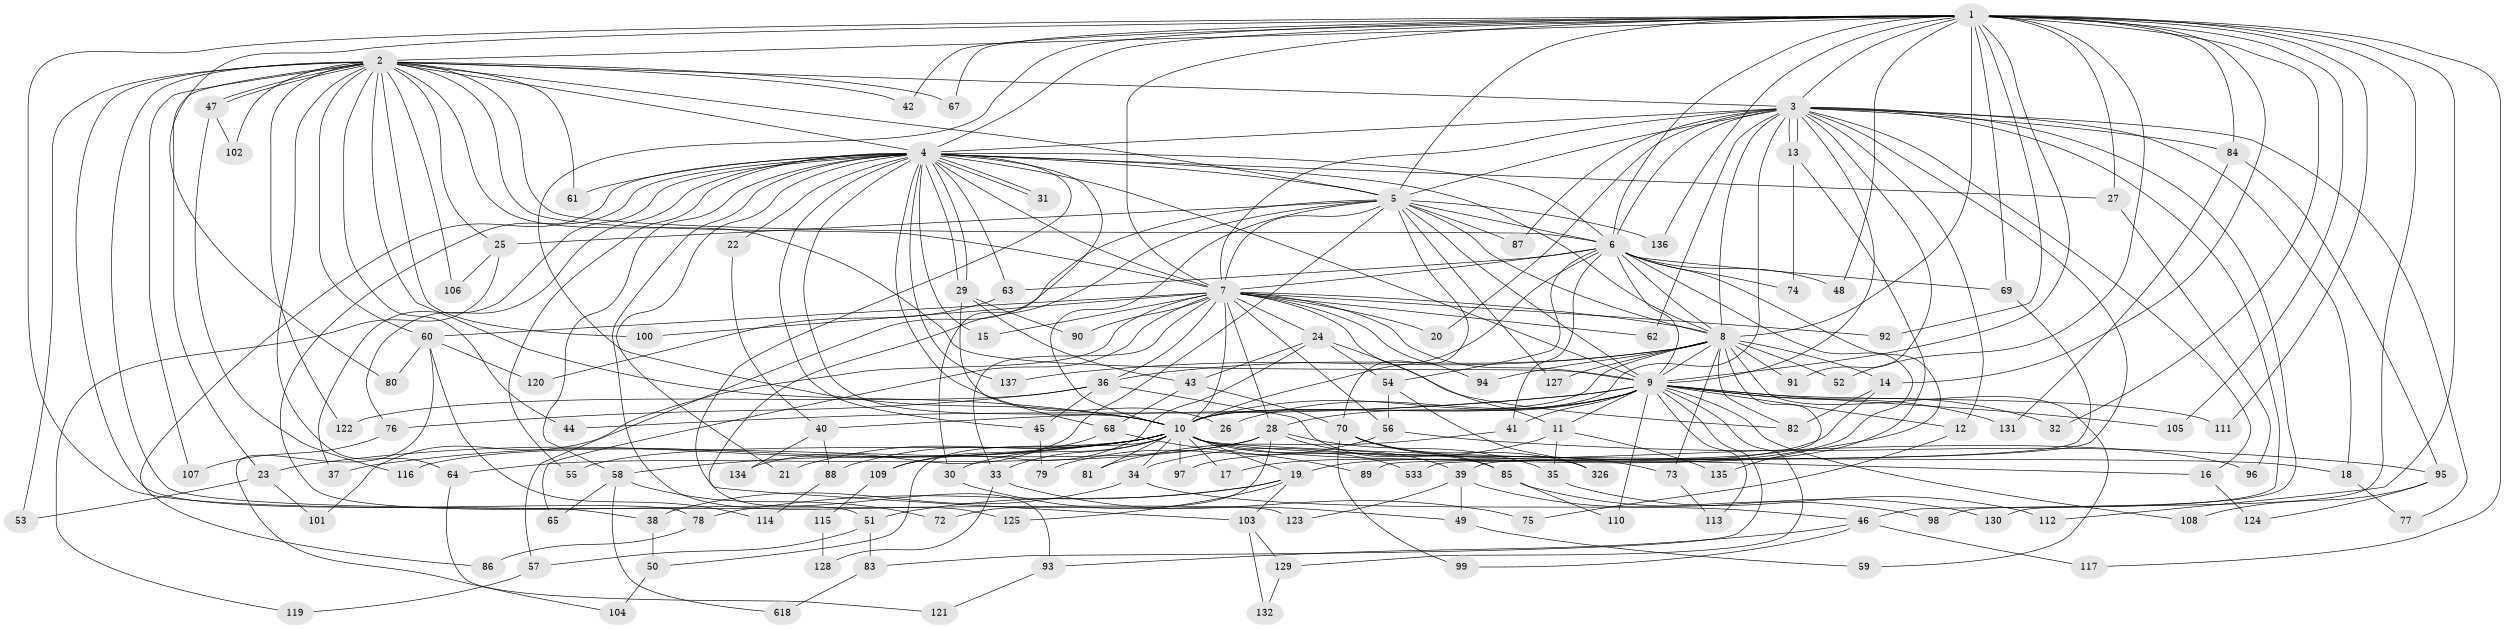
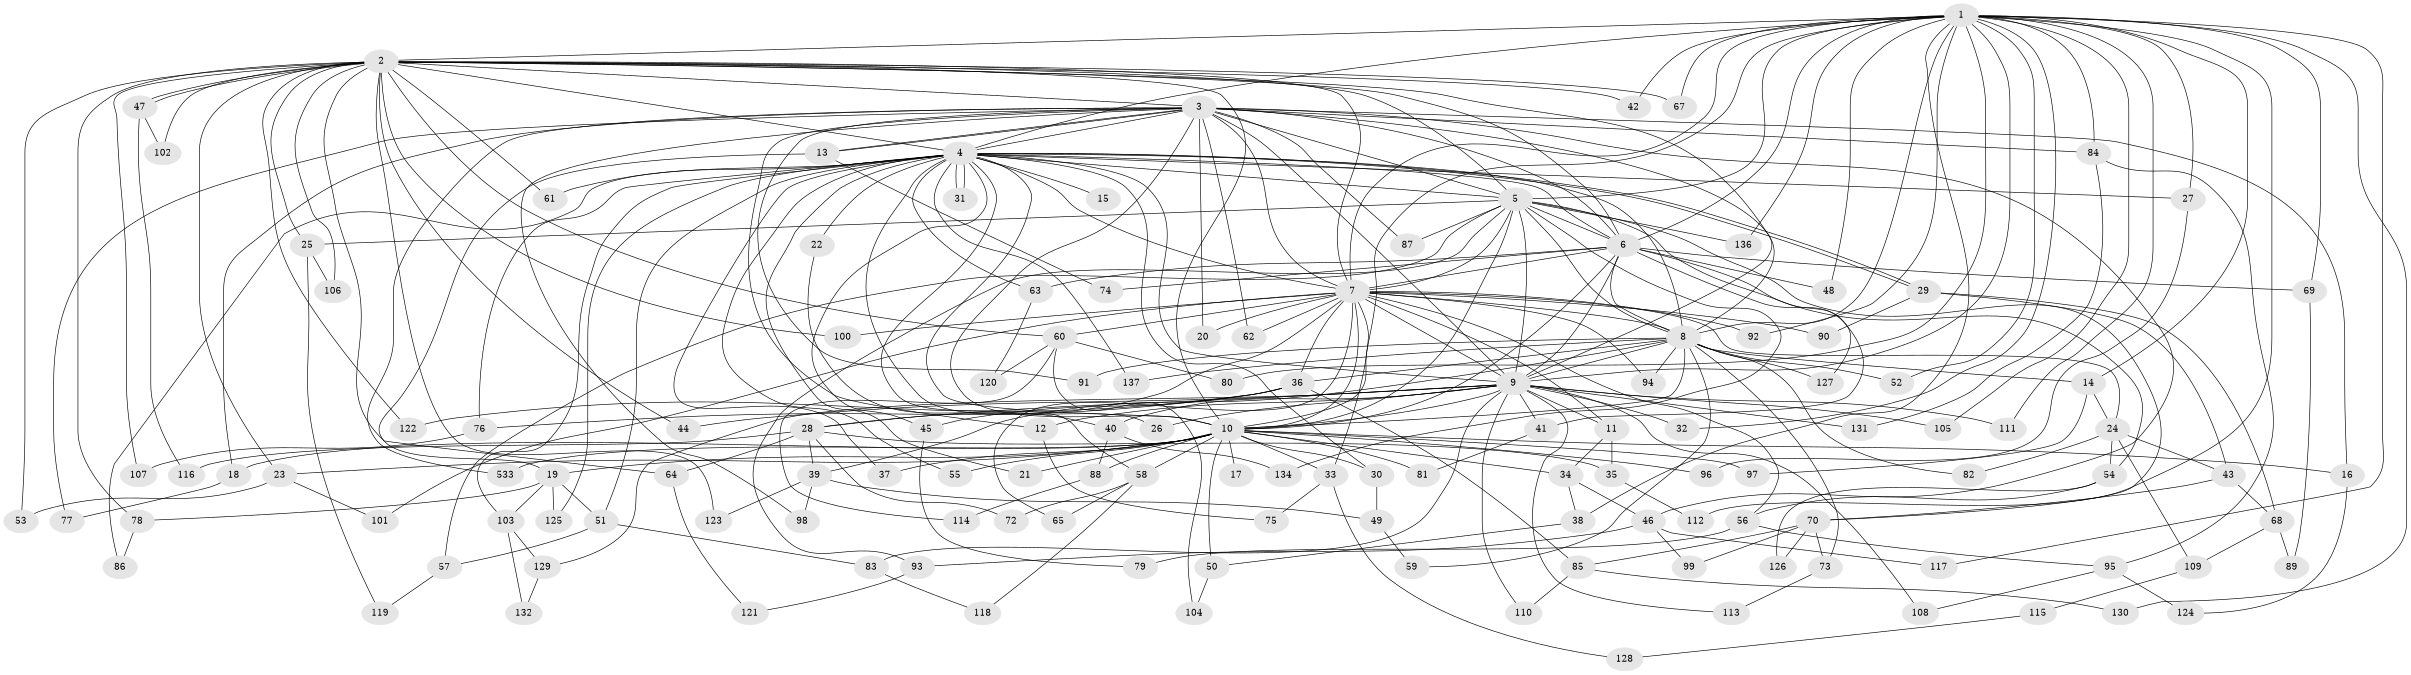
  graph {
    node [color=gray90 style=filled]
    1
    2
    3
    4
    5
    6
    7
    8
    9
    10
    14
    27
    32
    38
    42
    48
    52
    67
    69
    80
    84
    92
    105
    111
    112
    117
    130
    136
    23
    25
    44
    47
    53
    60
    61
    64
    78
    100
    102
    106
    107
    122
    123
    12
    13
    16
    18
    20
    46
    62
    77
    87
    91
    98
    n55 [label=533]
    22
    15
    21
    26
    29
    30
    31
    37
    45
    51
    55
    58
    63
    76
    86
    103
    125
    137
    57
    70
    93
    127
    134
    17
    41
    54
    74
-   135
    11
    24
    28
    33
    36
    56
    65
    90
    94
    101
    39
    59
    73
    82
    40
    83
    108
    110
    113
    129
    131
    19
    34
    50
    81
    88
    96
    97
    89
    95
    119
    116
    104
    114
    120
    121
    75
    124
    99
    43
    68
    49
    79
    72
-   118 [label=618]
+   118
    132
    85
-   126 [label=326]
+   126
    35
    109
    128
    115
    1 -- 2
-   1 -- 3
    1 -- 4
    1 -- 5
    1 -- 6
    1 -- 7
    1 -- 8
    1 -- 9
    1 -- 10
    1 -- 14
    1 -- 27
    1 -- 32
    1 -- 38
    1 -- 42
    1 -- 48
    1 -- 52
    1 -- 67
    1 -- 69
    1 -- 80
    1 -- 84
    1 -- 92
    1 -- 105
    1 -- 111
    1 -- 112
    1 -- 117
    1 -- 130
    1 -- 136
    2 -- 3
    2 -- 4
    2 -- 5
    2 -- 6
    2 -- 7
    2 -- 9
    2 -- 10
    2 -- 42
    2 -- 67
    2 -- 23
    2 -- 25
    2 -- 44
    2 -- 47
    2 -- 47
    2 -- 53
    2 -- 60
    2 -- 61
    2 -- 64
    2 -- 78
    2 -- 100
    2 -- 102
    2 -- 106
    2 -- 107
    2 -- 122
    2 -- 123
    3 -- 4
    3 -- 5
    3 -- 6
    3 -- 7
    3 -- 8
    3 -- 9
    3 -- 10
    3 -- 84
    3 -- 12
    3 -- 13
    3 -- 13
    3 -- 16
    3 -- 18
    3 -- 20
    3 -- 46
    3 -- 62
    3 -- 77
    3 -- 87
    3 -- 91
    3 -- 98
    3 -- n55
    4 -- 5
    4 -- 6
    4 -- 7
    4 -- 8
    4 -- 9
    4 -- 10
    4 -- 27
    4 -- 61
    4 -- 22
    4 -- 15
    4 -- 21
    4 -- 26
    4 -- 29
    4 -- 29
    4 -- 30
    4 -- 31
    4 -- 31
    4 -- 37
    4 -- 45
    4 -- 51
    4 -- 55
    4 -- 58
    4 -- 63
    4 -- 76
    4 -- 86
    4 -- 103
    4 -- 125
    4 -- 137
    5 -- 6
    5 -- 7
    5 -- 8
    5 -- 9
    5 -- 10
    5 -- 136
    5 -- 25
    5 -- 87
    5 -- 57
    5 -- 70
    5 -- 93
    5 -- 127
    5 -- 134
    6 -- 7
    6 -- 8
    6 -- 9
    6 -- 10
    6 -- 48
    6 -- 69
    6 -- 63
-   6 -- 17
    6 -- 41
    6 -- 54
    6 -- 74
-   6 -- 135
    7 -- 8
    7 -- 9
    7 -- 10
    7 -- 92
    7 -- 60
    7 -- 100
    7 -- 20
    7 -- 62
-   7 -- 15
    7 -- 11
    7 -- 24
    7 -- 28
    7 -- 33
    7 -- 36
    7 -- 56
    7 -- 65
    7 -- 90
    7 -- 94
    7 -- 101
    8 -- 9
    8 -- 10
    8 -- 14
    8 -- 52
    8 -- 91
    8 -- 137
    8 -- 127
    8 -- 36
    8 -- 94
    8 -- 39
    8 -- 59
    8 -- 73
    8 -- 82
    9 -- 10
    9 -- 32
    9 -- 105
    9 -- 111
    9 -- 44
    9 -- 12
    9 -- 26
    9 -- 41
    9 -- 11
    9 -- 28
    9 -- 40
    9 -- 83
    9 -- 108
    9 -- 110
    9 -- 113
    9 -- 129
    9 -- 131
    10 -- 23
    10 -- 16
    10 -- 18
    10 -- n55
    10 -- 21
    10 -- 30
    10 -- 37
    10 -- 55
    10 -- 58
    10 -- 17
    10 -- 33
    10 -- 19
    10 -- 34
    10 -- 50
    10 -- 81
    10 -- 88
    10 -- 96
    10 -- 97
-   14 -- 82
+   14 -- 24
    14 -- 97
    27 -- 96
    38 -- 50
    69 -- 89
    84 -- 131
    84 -- 95
    23 -- 53
    23 -- 101
    25 -- 106
    25 -- 119
    47 -- 102
    47 -- 116
    60 -- 80
    60 -- 104
    60 -- 114
    60 -- 120
    64 -- 121
    78 -- 86
    12 -- 75
    13 -- 74
    13 -- 19
    16 -- 124
    18 -- 77
    46 -- 117
    46 -- 93
    46 -- 99
    22 -- 40
    29 -- 90
    29 -- 43
    29 -- 68
    30 -- 49
    45 -- 79
    51 -- 57
    51 -- 83
    58 -- 65
    58 -- 72
    58 -- 118
    63 -- 120
    76 -- 107
    103 -- 129
    103 -- 132
    57 -- 119
    70 -- 73
    70 -- 99
    70 -- 85
    70 -- 126
    93 -- 121
    41 -- 81
    54 -- 56
    54 -- 126
-   11 -- 135
    11 -- 34
    11 -- 35
    24 -- 54
    24 -- 82
    24 -- 43
    24 -- 109
    28 -- 64
    28 -- 39
    28 -- 116
    28 -- 72
    28 -- 35
    33 -- 75
    33 -- 128
    36 -- 122
    36 -- 45
    36 -- 76
    36 -- 85
    56 -- 95
    56 -- 79
    39 -- 123
    39 -- 98
    39 -- 49
    73 -- 113
    40 -- 134
    40 -- 88
    83 -- 118
    129 -- 132
    19 -- 78
    19 -- 51
    19 -- 103
    19 -- 125
    34 -- 38
    34 -- 46
    50 -- 104
    88 -- 114
    95 -- 108
    95 -- 124
    43 -- 70
    43 -- 68
    68 -- 89
    68 -- 109
    49 -- 59
    85 -- 130
    85 -- 110
    35 -- 112
    109 -- 115
    115 -- 128
  }
